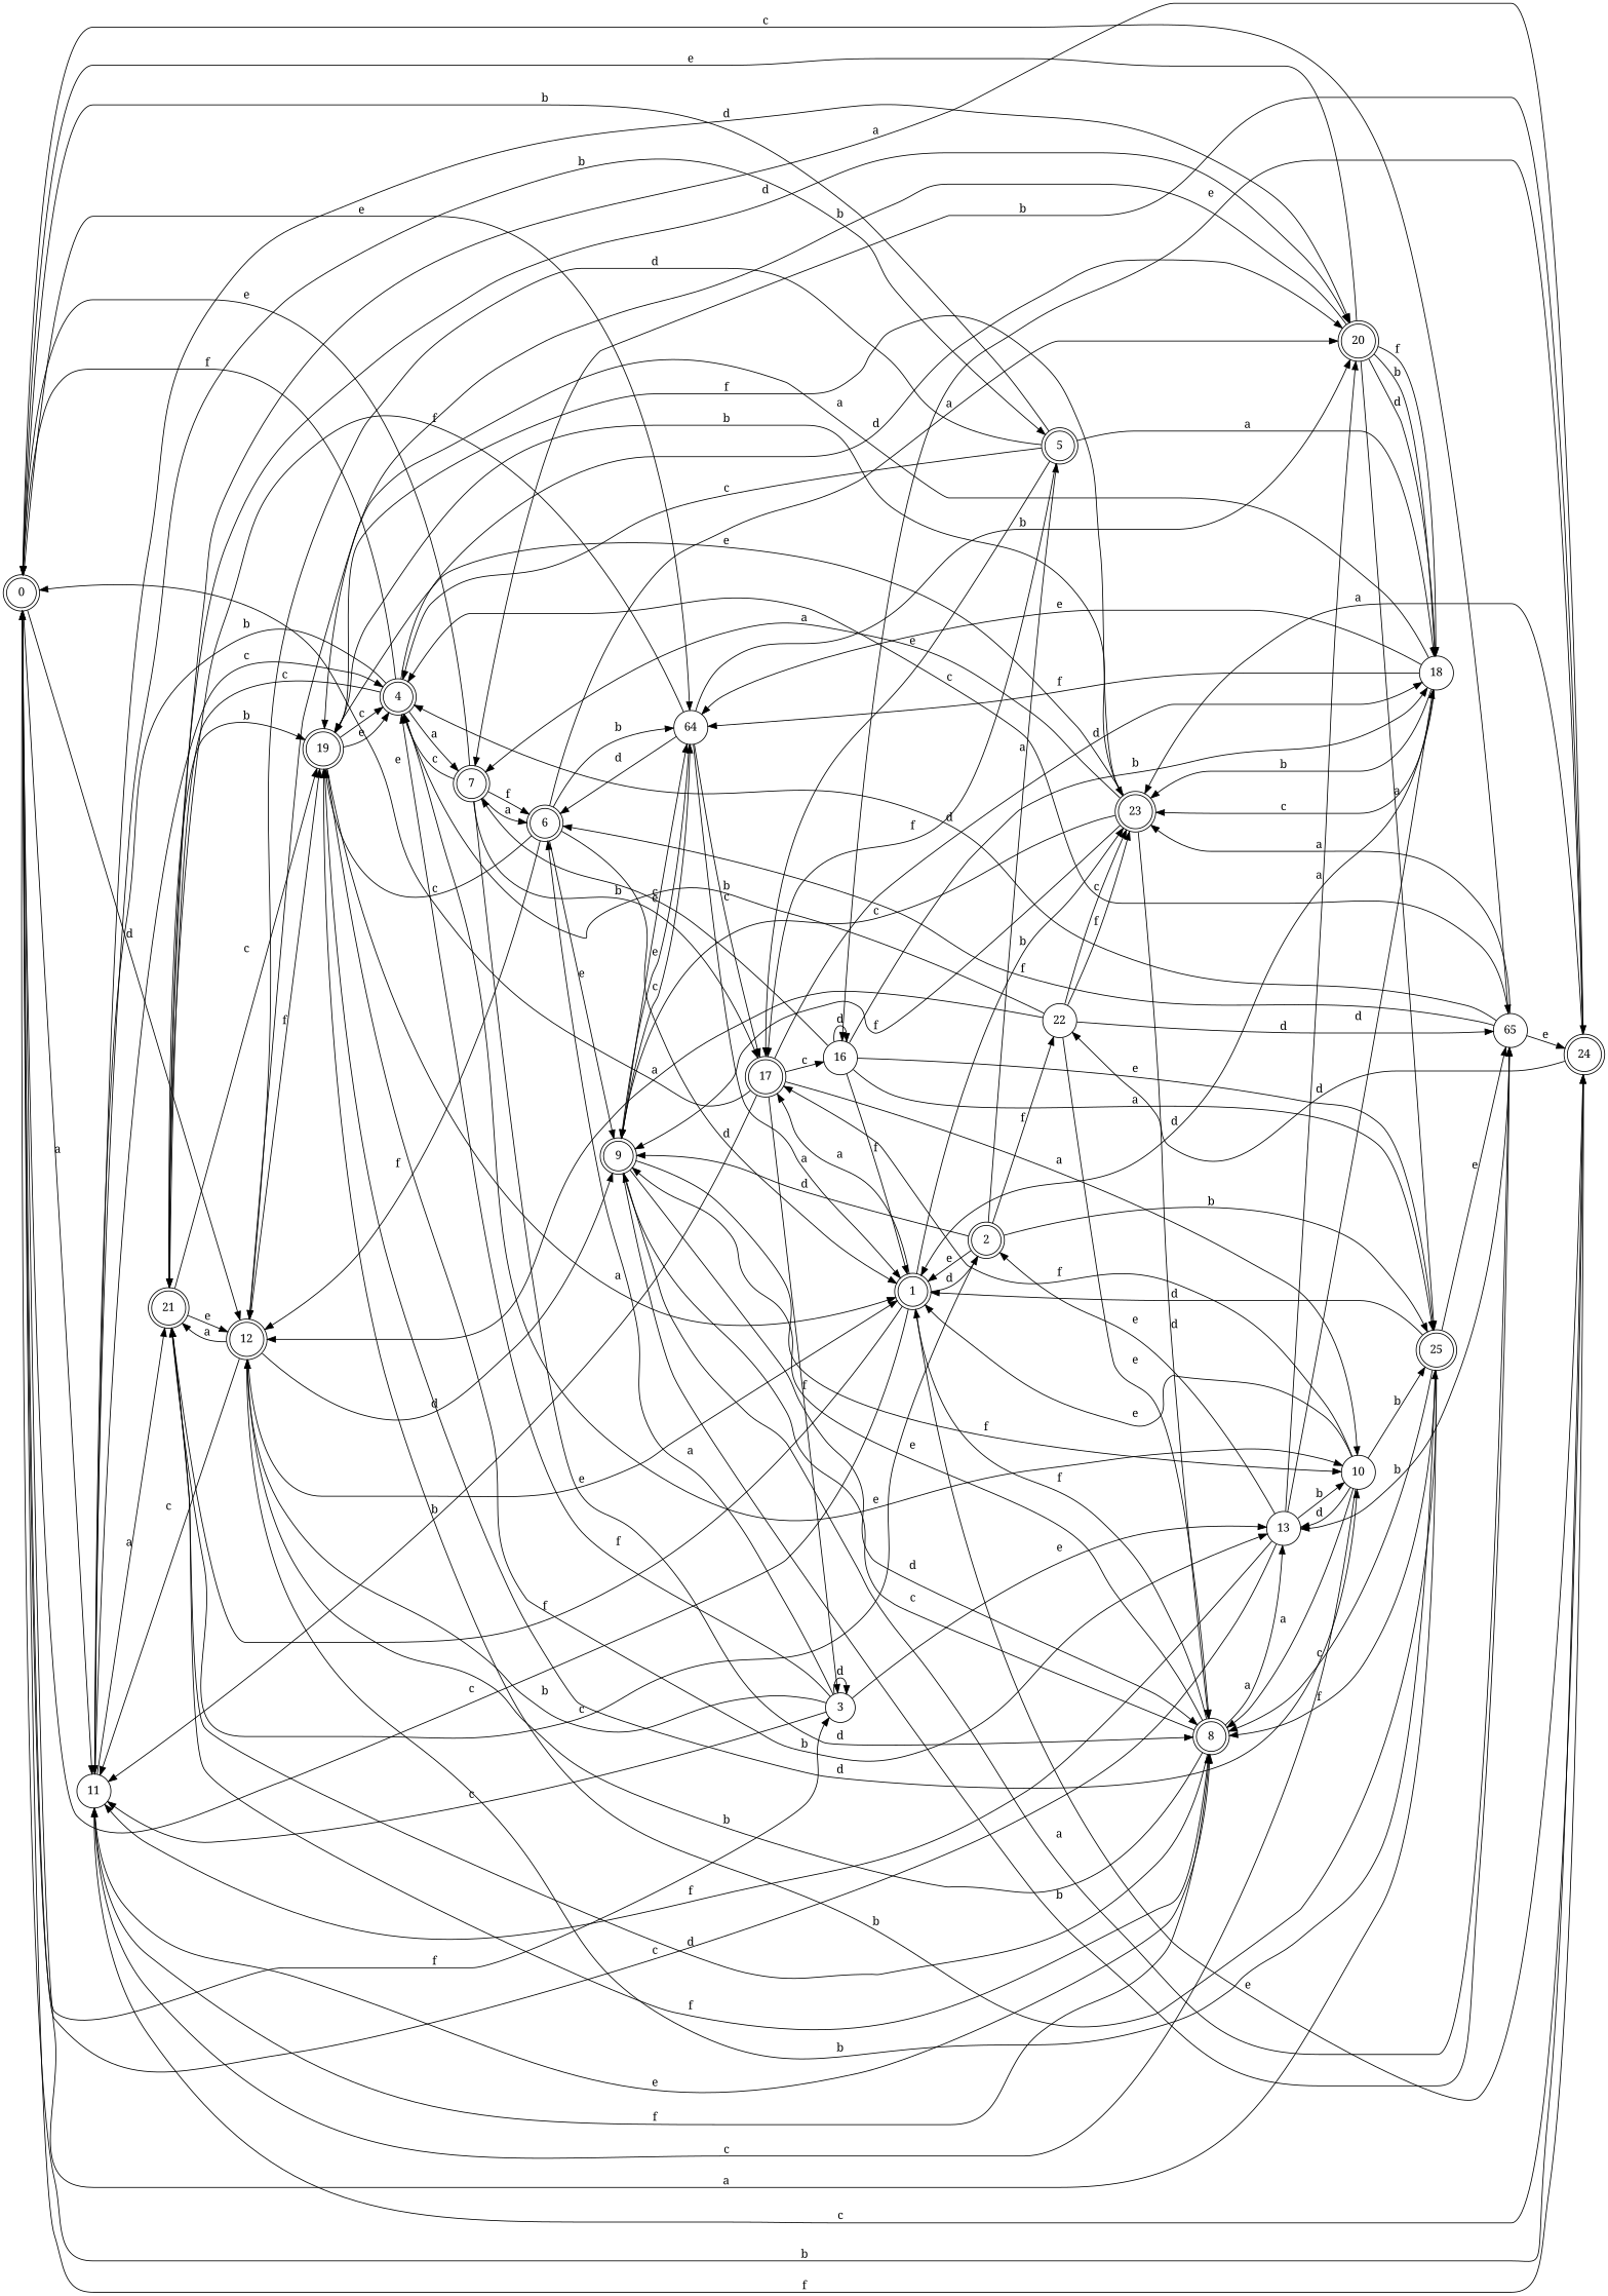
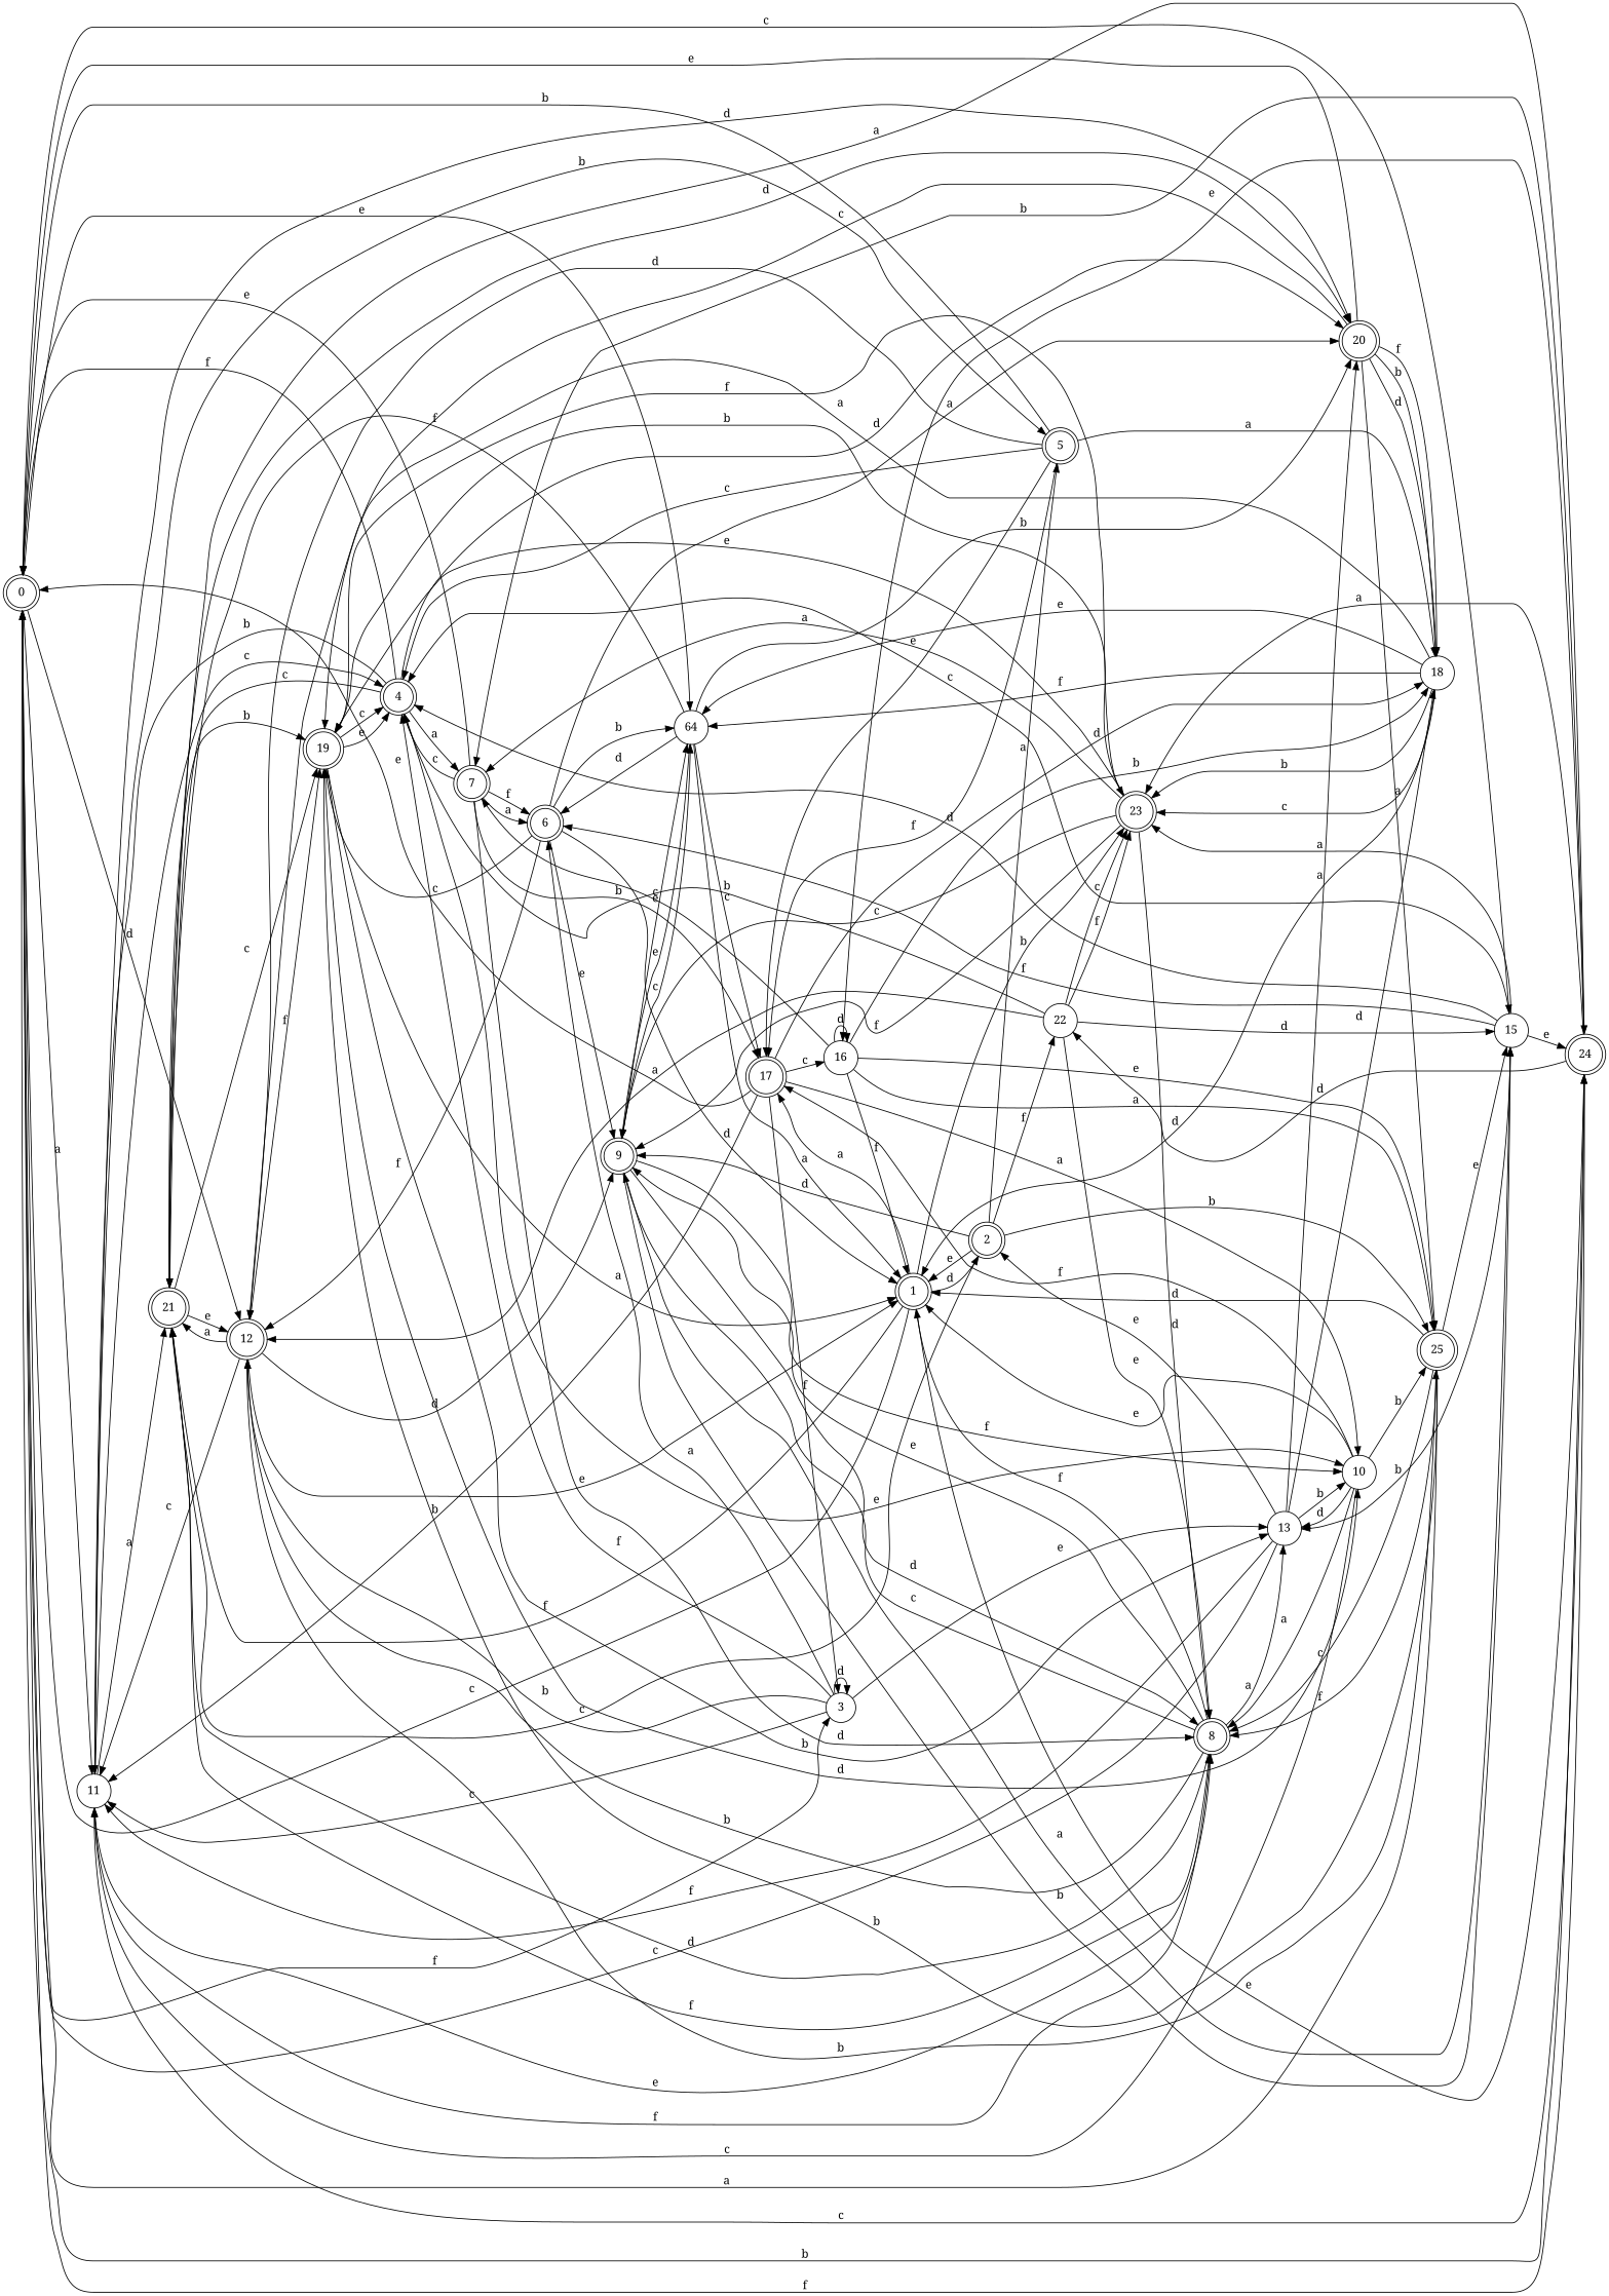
  digraph {
    fontname="Noto Serif"
    rankdir=LR
    node [color=black fillcolor=white fontname="Noto Serif" shape=doublecircle style="rounded,filled"]
    edge [fontname="Noto Serif"]
    n1 [label=0]
    n2 [label=11 shape=circle style=filled]
    n3 [label=12]
    n4 [label=64 shape=circle style=filled]
-   n5 [label=65 shape=circle style=filled]
+   n5 [label=15 shape=circle style=filled]
    n6 [label=24]
    n7 [label=3 shape=circle style=filled]
    n8 [label=21]
    n9 [label=5]
    n10 [label=4]
    n11 [label=20]
    n12 [label=8]
    n13 [label=1]
    n14 [label=9]
    n15 [label=25]
    n16 [label=19]
    n17 [label=17]
    n18 [label=6]
    n19 [label=23]
    n20 [label=13 shape=circle style=filled]
    n21 [label=10 shape=circle style=filled]
    n22 [label=18 shape=circle style=filled]
    n23 [label=16 shape=circle style=filled]
    n24 [label=22 shape=circle style=filled]
    n25 [label=7]
    n26 [label=2]
    n1 -> n2 [label=a]
    n1 -> n3 [label=d]
    n1 -> n4 [label=e]
    n1 -> n5 [label=c]
    n1 -> n6 [label=b]
    n1 -> n7 [label=f]
    n2 -> n8 [label=a]
    n2 -> n9 [label=b]
    n2 -> n10 [label=c]
    n2 -> n11 [label=d]
    n2 -> n12 [label=e]
    n2 -> n12 [label=f]
    n3 -> n2 [label=c]
    n3 -> n8 [label=a]
    n3 -> n13 [label=e]
    n3 -> n14 [label=d]
    n3 -> n15 [label=b]
    n3 -> n16 [label=f]
    n4 -> n8 [label=f]
    n4 -> n11 [label=b]
    n4 -> n13 [label=a]
    n4 -> n14 [label=e]
    n4 -> n17 [label=c]
    n4 -> n18 [label=d]
    n5 -> n6 [label=e]
    n5 -> n10 [label=c]
    n5 -> n10 [label=d]
    n5 -> n18 [label=f]
    n5 -> n19 [label=a]
    n5 -> n20 [label=b]
    n6 -> n1 [label=f]
    n6 -> n2 [label=c]
    n6 -> n19 [label=a]
    n6 -> n23 [label=e]
    n6 -> n24 [label=d]
    n6 -> n25 [label=b]
    n7 -> n2 [label=c]
    n7 -> n3 [label=b]
    n7 -> n7 [label=d]
    n7 -> n10 [label=f]
    n7 -> n18 [label=a]
    n7 -> n20 [label=e]
    n8 -> n3 [label=e]
    n8 -> n6 [label=a]
    n8 -> n11 [label=d]
    n8 -> n12 [label=f]
    n8 -> n16 [label=b]
    n8 -> n16 [label=c]
    n9 -> n1 [label=b]
    n9 -> n3 [label=d]
    n9 -> n10 [label=c]
    n9 -> n17 [label=e]
    n9 -> n17 [label=f]
    n9 -> n22 [label=a]
    n10 -> n1 [label=f]
    n10 -> n2 [label=b]
    n10 -> n8 [label=c]
    n10 -> n11 [label=d]
    n10 -> n21 [label=e]
    n10 -> n25 [label=a]
    n11 -> n1 [label=e]
    n11 -> n15 [label=a]
-   n11 -> n16 [label=b]
+   n11 -> n16 [label=c]
    n11 -> n22 [label=b]
    n11 -> n22 [label=d]
    n11 -> n22 [label=f]
    n12 -> n3 [label=b]
    n12 -> n8 [label=d]
    n12 -> n13 [label=f]
    n12 -> n14 [label=c]
    n12 -> n14 [label=e]
    n12 -> n20 [label=a]
    n13 -> n1 [label=c]
    n13 -> n6 [label=e]
    n13 -> n8 [label=f]
    n13 -> n17 [label=a]
    n13 -> n19 [label=b]
    n13 -> n26 [label=d]
    n14 -> n4 [label=c]
    n14 -> n4 [label=e]
    n14 -> n5 [label=a]
    n14 -> n5 [label=b]
    n14 -> n12 [label=d]
    n14 -> n21 [label=f]
    n15 -> n1 [label=a]
    n15 -> n5 [label=e]
    n15 -> n12 [label=c]
    n15 -> n12 [label=f]
    n15 -> n13 [label=d]
    n15 -> n16 [label=b]
    n16 -> n10 [label=c]
    n16 -> n10 [label=e]
    n16 -> n13 [label=a]
    n16 -> n19 [label=f]
    n16 -> n20 [label=b]
    n16 -> n21 [label=d]
    n17 -> n1 [label=e]
    n17 -> n2 [label=b]
    n17 -> n7 [label=f]
    n17 -> n21 [label=a]
    n17 -> n22 [label=d]
    n17 -> n23 [label=c]
    n18 -> n3 [label=f]
    n18 -> n4 [label=b]
    n18 -> n11 [label=a]
    n18 -> n13 [label=d]
    n18 -> n14 [label=e]
    n18 -> n16 [label=c]
    n19 -> n12 [label=d]
    n19 -> n14 [label=c]
    n19 -> n14 [label=f]
    n19 -> n16 [label=b]
    n19 -> n16 [label=e]
    n19 -> n25 [label=a]
    n20 -> n1 [label=c]
    n20 -> n2 [label=f]
    n20 -> n11 [label=a]
    n20 -> n21 [label=b]
    n20 -> n22 [label=d]
    n20 -> n26 [label=e]
    n21 -> n2 [label=c]
    n21 -> n12 [label=a]
    n21 -> n13 [label=e]
    n21 -> n15 [label=b]
    n21 -> n17 [label=f]
    n21 -> n20 [label=d]
    n22 -> n3 [label=a]
    n22 -> n4 [label=e]
    n22 -> n4 [label=f]
    n22 -> n13 [label=d]
    n22 -> n19 [label=b]
    n22 -> n19 [label=c]
    n23 -> n13 [label=f]
    n23 -> n15 [label=a]
    n23 -> n15 [label=e]
    n23 -> n22 [label=b]
    n23 -> n23 [label=d]
    n23 -> n25 [label=c]
    n24 -> n3 [label=a]
    n24 -> n5 [label=d]
    n24 -> n10 [label=b]
    n24 -> n12 [label=e]
    n24 -> n19 [label=c]
    n24 -> n19 [label=f]
    n25 -> n1 [label=e]
    n25 -> n10 [label=c]
    n25 -> n12 [label=d]
    n25 -> n17 [label=b]
    n25 -> n18 [label=a]
    n25 -> n18 [label=f]
    n26 -> n8 [label=c]
    n26 -> n9 [label=a]
    n26 -> n13 [label=e]
    n26 -> n14 [label=d]
    n26 -> n15 [label=b]
    n26 -> n24 [label=f]
  }
